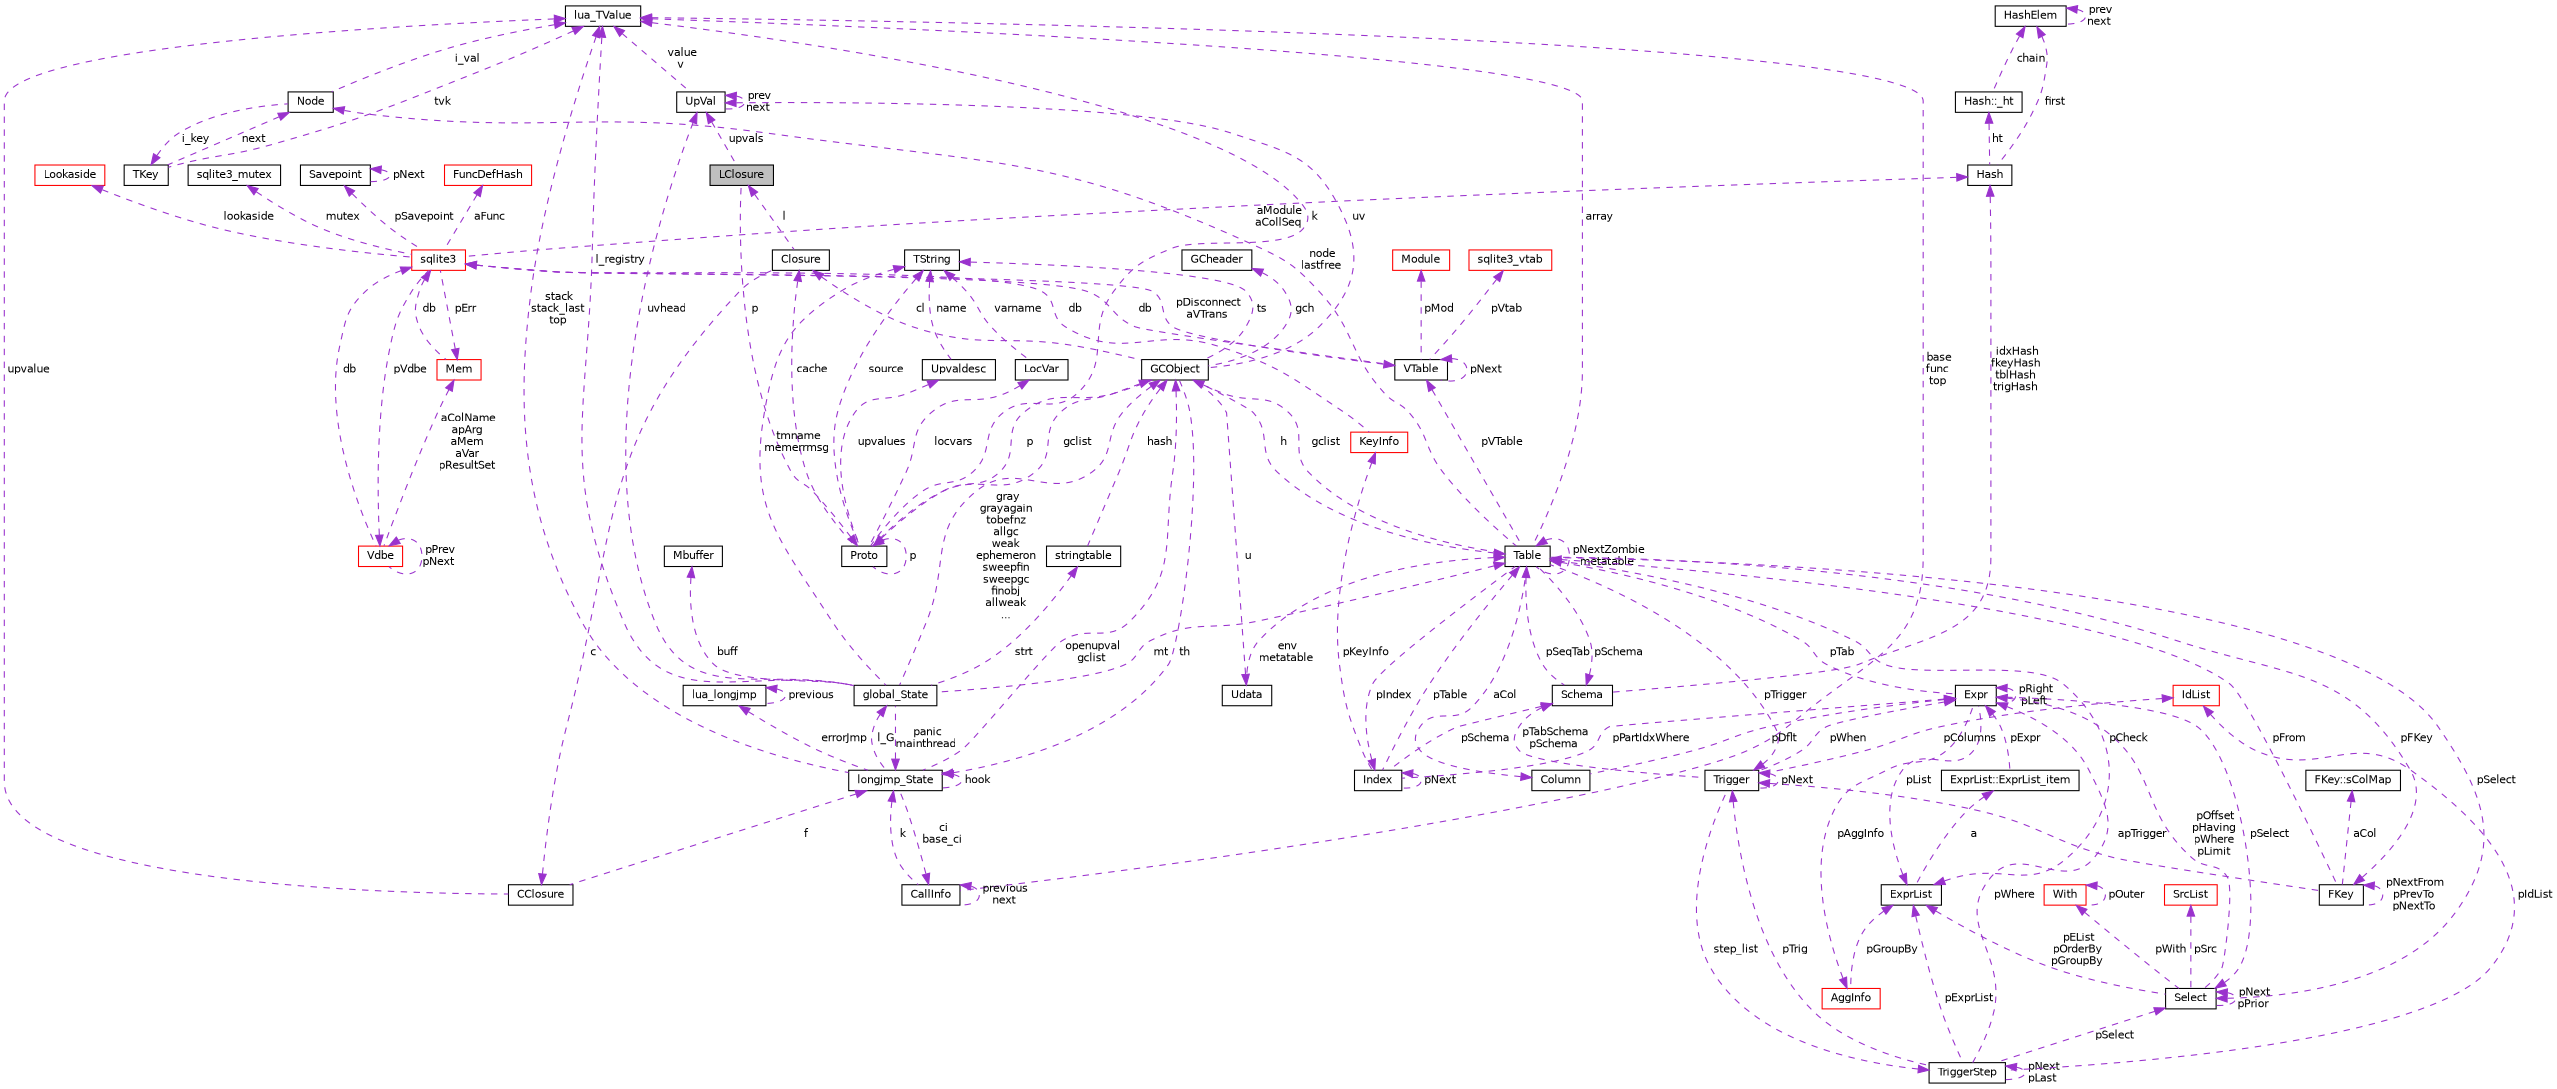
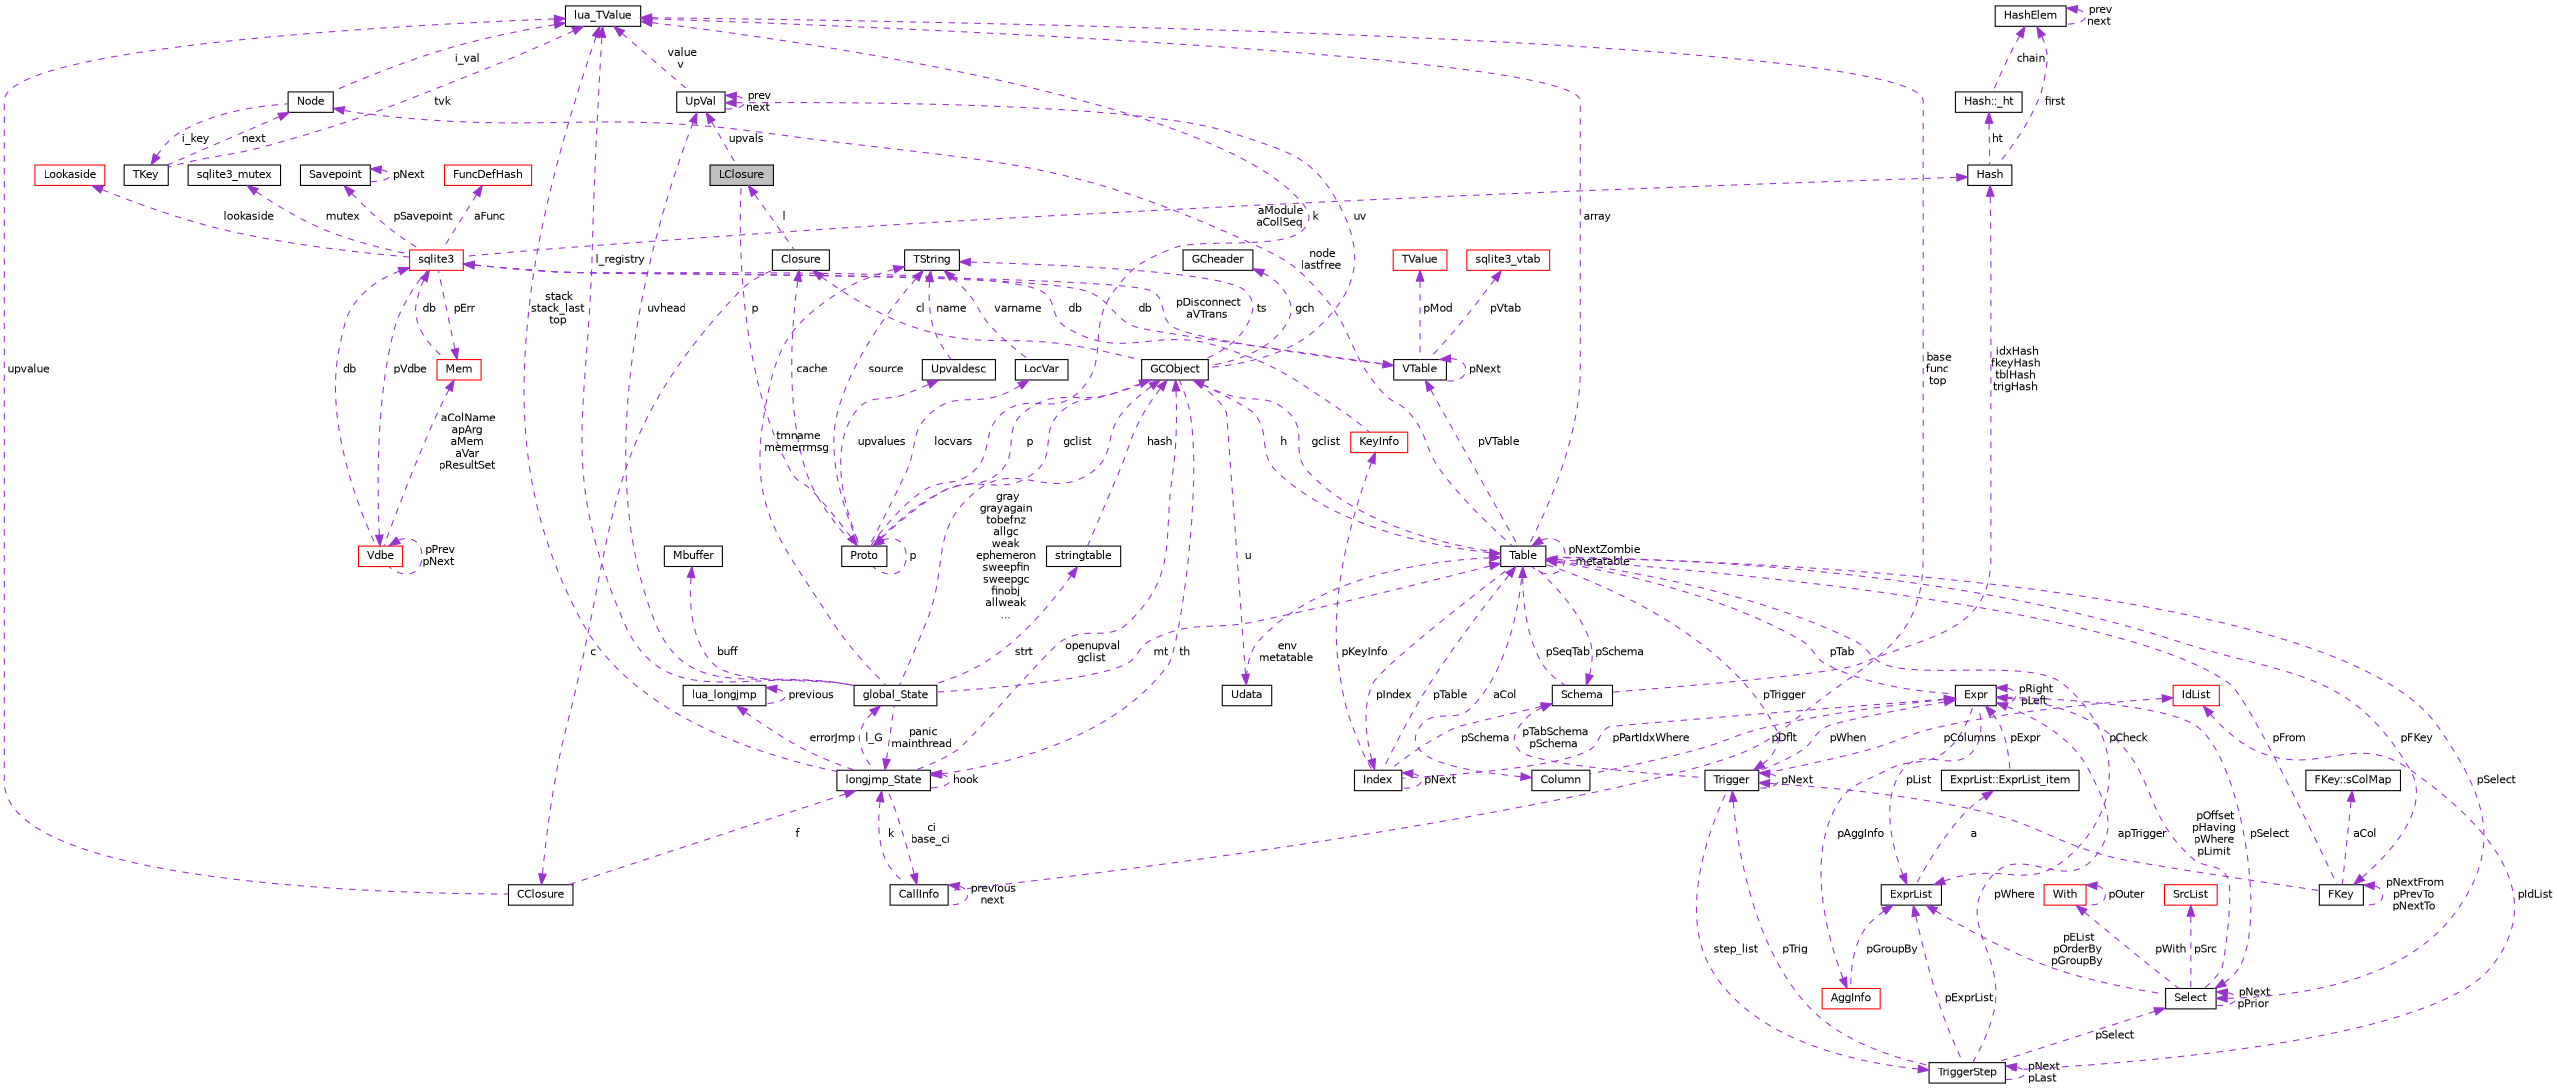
  digraph {
    node [color=black fillcolor=white fontname=Helvetica fontsize=10 shape=record style=filled]
    edge [color=darkorchid3 dir=back fontname=Helvetica fontsize=10 labelfontname=Helvetica labelfontsize=10 style=dashed]
    n1 [fillcolor=grey75 fontcolor=black height=0.2 label=LClosure width=0.4]
    n2 [height=0.2 label=Closure width=0.4]
    n3 [height=0.2 label=GCObject width=0.4]
    n4 [height=0.2 label=Proto width=0.4]
    n5 [height=0.2 label=UpVal width=0.4]
    n6 [height=0.2 label=global_State width=0.4]
    n7 [height=0.2 label=longjmp_State width=0.4]
    n8 [height=0.2 label=Table width=0.4]
    n9 [height=0.2 label=stringtable width=0.4]
    n10 [height=0.2 label=lua_TValue width=0.4]
    n11 [height=0.2 label=CClosure width=0.4]
    n12 [height=0.2 label="Node" width=0.4]
    n13 [height=0.2 label=TKey width=0.4]
    n14 [height=0.2 label=CallInfo width=0.4]
    n15 [height=0.2 label=Schema width=0.4]
    n16 [height=0.2 label=Expr width=0.4]
    n17 [height=0.2 label=FKey width=0.4]
    n18 [height=0.2 label=Index width=0.4]
    n19 [height=0.2 label=Udata width=0.4]
    n20 [height=0.2 label=LocVar width=0.4]
    n21 [height=0.2 label=TString width=0.4]
    n22 [height=0.2 label=Upvaldesc width=0.4]
    n23 [height=0.2 label=lua_longjmp width=0.4]
    n24 [height=0.2 label=GCheader width=0.4]
    n25 [height=0.2 label=Trigger width=0.4]
    n26 [height=0.2 label=Column width=0.4]
    n27 [height=0.2 label="ExprList::ExprList_item" width=0.4]
    n28 [height=0.2 label=Select width=0.4]
    n29 [height=0.2 label=TriggerStep width=0.4]
    n30 [height=0.2 label=Hash width=0.4]
    n31 [color=red height=0.2 label=sqlite3 width=0.4]
    n32 [height=0.2 label=VTable width=0.4]
    n33 [color=red height=0.2 label=Mem width=0.4]
    n34 [color=red height=0.2 label=Vdbe width=0.4]
    n35 [color=red height=0.2 label=KeyInfo width=0.4]
    n36 [height=0.2 label="Hash::_ht" width=0.4]
    n37 [height=0.2 label=HashElem width=0.4]
    n38 [height=0.2 label=ExprList width=0.4]
    n39 [color=red height=0.2 label=AggInfo width=0.4]
    n40 [color=red height=0.2 label=With width=0.4]
    n41 [color=red height=0.2 label=SrcList width=0.4]
    n42 [height=0.2 label="FKey::sColMap" width=0.4]
    n43 [color=red height=0.2 label=IdList width=0.4]
    n44 [height=0.2 label=Savepoint width=0.4]
    n45 [color=red height=0.2 label=FuncDefHash width=0.4]
    n46 [color=red height=0.2 label=Lookaside width=0.4]
    n47 [height=0.2 label=sqlite3_mutex width=0.4]
-   n48 [color=red height=0.2 label=Module width=0.4]
+   n48 [color=red height=0.2 label=TValue width=0.4]
    n49 [color=red height=0.2 label=sqlite3_vtab width=0.4]
    n50 [height=0.2 label=Mbuffer width=0.4]
    n1 -> n2 [label=" l"]
    n2 -> n3 [label=" cl"]
    n2 -> n4 [label=" cache"]
    n3 -> n4 [label=" gclist"]
    n3 -> n6 [label=" gray\ngrayagain\ntobefnz\nallgc\nweak\nephemeron\nsweepfin\nsweepgc\nfinobj\nallweak\n..."]
    n3 -> n7 [label=" openupval\ngclist"]
    n3 -> n8 [label=" gclist"]
    n3 -> n9 [label=" hash"]
    n4 -> n1 [label=" p"]
    n4 -> n3 [label=" p"]
    n4 -> n4 [label=" p"]
    n5 -> n1 [label=" upvals"]
    n5 -> n3 [label=" uv"]
    n5 -> n5 [label=" prev\nnext"]
    n5 -> n6 [label=" uvhead"]
    n6 -> n7 [label=" l_G"]
    n7 -> n3 [label=" th"]
    n7 -> n6 [label=" panic\nmainthread"]
    n7 -> n7 [label=" hook"]
    n7 -> n11 [label=" f"]
    n7 -> n14 [label=" k"]
    n8 -> n3 [label=" h"]
    n8 -> n6 [label=" mt"]
    n8 -> n8 [label=" pNextZombie\nmetatable"]
    n8 -> n15 [label=" pSeqTab"]
    n8 -> n16 [label=" pTab"]
    n8 -> n17 [label=" pFrom"]
    n8 -> n18 [label=" pTable"]
    n8 -> n19 [label=" env\nmetatable"]
    n9 -> n6 [label=" strt"]
    n10 -> n4 [label=" k"]
    n10 -> n5 [label=" value\nv"]
    n10 -> n6 [label=" l_registry"]
    n10 -> n7 [label=" stack\nstack_last\ntop"]
    n10 -> n8 [label=" array"]
    n10 -> n11 [label=" upvalue"]
    n10 -> n12 [label=" i_val"]
    n10 -> n13 [label=" tvk"]
    n10 -> n14 [label=" base\nfunc\ntop"]
    n11 -> n2 [label=" c"]
    n12 -> n8 [label=" node\nlastfree"]
    n12 -> n13 [label=" next"]
    n13 -> n12 [label=" i_key"]
    n14 -> n7 [label=" ci\nbase_ci"]
    n14 -> n14 [label=" previous\nnext"]
    n15 -> n8 [label=" pSchema"]
    n15 -> n18 [label=" pSchema"]
    n15 -> n25 [label=" pTabSchema\npSchema"]
    n16 -> n16 [label=" pRight\npLeft"]
    n16 -> n18 [label=" pPartIdxWhere"]
    n16 -> n25 [label=" pWhen"]
    n16 -> n26 [label=" pDflt"]
    n16 -> n27 [label=" pExpr"]
    n16 -> n28 [label=" pOffset\npHaving\npWhere\npLimit"]
    n16 -> n29 [label=" pWhere"]
    n17 -> n8 [label=" pFKey"]
    n17 -> n17 [label=" pNextFrom\npPrevTo\npNextTo"]
    n18 -> n8 [label=" pIndex"]
    n18 -> n18 [label=" pNext"]
    n19 -> n3 [label=" u"]
    n20 -> n4 [label=" locvars"]
    n21 -> n3 [label=" ts"]
    n21 -> n4 [label=" source"]
    n21 -> n6 [label=" tmname\nmemerrmsg"]
    n21 -> n20 [label=" varname"]
    n21 -> n22 [label=" name"]
    n22 -> n4 [label=" upvalues"]
    n23 -> n7 [label=" errorJmp"]
    n23 -> n23 [label=" previous"]
    n24 -> n3 [label=" gch"]
    n25 -> n8 [label=" pTrigger"]
    n25 -> n17 [label=" apTrigger"]
    n25 -> n25 [label=" pNext"]
    n25 -> n29 [label=" pTrig"]
    n26 -> n8 [label=" aCol"]
    n27 -> n38 [label=" a"]
    n28 -> n8 [label=" pSelect"]
    n28 -> n16 [label=" pSelect"]
    n28 -> n28 [label=" pNext\npPrior"]
    n28 -> n29 [label=" pSelect"]
    n29 -> n25 [label=" step_list"]
    n29 -> n29 [label=" pNext\npLast"]
    n30 -> n15 [label=" idxHash\nfkeyHash\ntblHash\ntrigHash"]
    n30 -> n31 [label=" aModule\naCollSeq"]
    n31 -> n32 [label=" db"]
    n31 -> n33 [label=" db"]
    n31 -> n34 [label=" db"]
    n31 -> n35 [label=" db"]
    n32 -> n8 [label=" pVTable"]
    n32 -> n31 [label=" pDisconnect\naVTrans"]
    n32 -> n32 [label=" pNext"]
    n33 -> n31 [label=" pErr"]
    n33 -> n34 [label=" aColName\napArg\naMem\naVar\npResultSet"]
    n34 -> n31 [label=" pVdbe"]
    n34 -> n34 [label=" pPrev\npNext"]
    n35 -> n18 [label=" pKeyInfo"]
    n36 -> n30 [label=" ht"]
    n37 -> n30 [label=" first"]
    n37 -> n36 [label=" chain"]
    n37 -> n37 [label=" prev\nnext"]
    n38 -> n8 [label=" pCheck"]
    n38 -> n16 [label=" pList"]
    n38 -> n28 [label=" pEList\npOrderBy\npGroupBy"]
    n38 -> n29 [label=" pExprList"]
    n38 -> n39 [label=" pGroupBy"]
    n39 -> n16 [label=" pAggInfo"]
    n40 -> n28 [label=" pWith"]
    n40 -> n40 [label=" pOuter"]
    n41 -> n28 [label=" pSrc"]
    n42 -> n17 [label=" aCol"]
    n43 -> n25 [label=" pColumns"]
    n43 -> n29 [label=" pIdList"]
    n44 -> n31 [label=" pSavepoint"]
    n44 -> n44 [label=" pNext"]
    n45 -> n31 [label=" aFunc"]
    n46 -> n31 [label=" lookaside"]
    n47 -> n31 [label=" mutex"]
    n48 -> n32 [label=" pMod"]
    n49 -> n32 [label=" pVtab"]
    n50 -> n6 [label=" buff"]
  }
